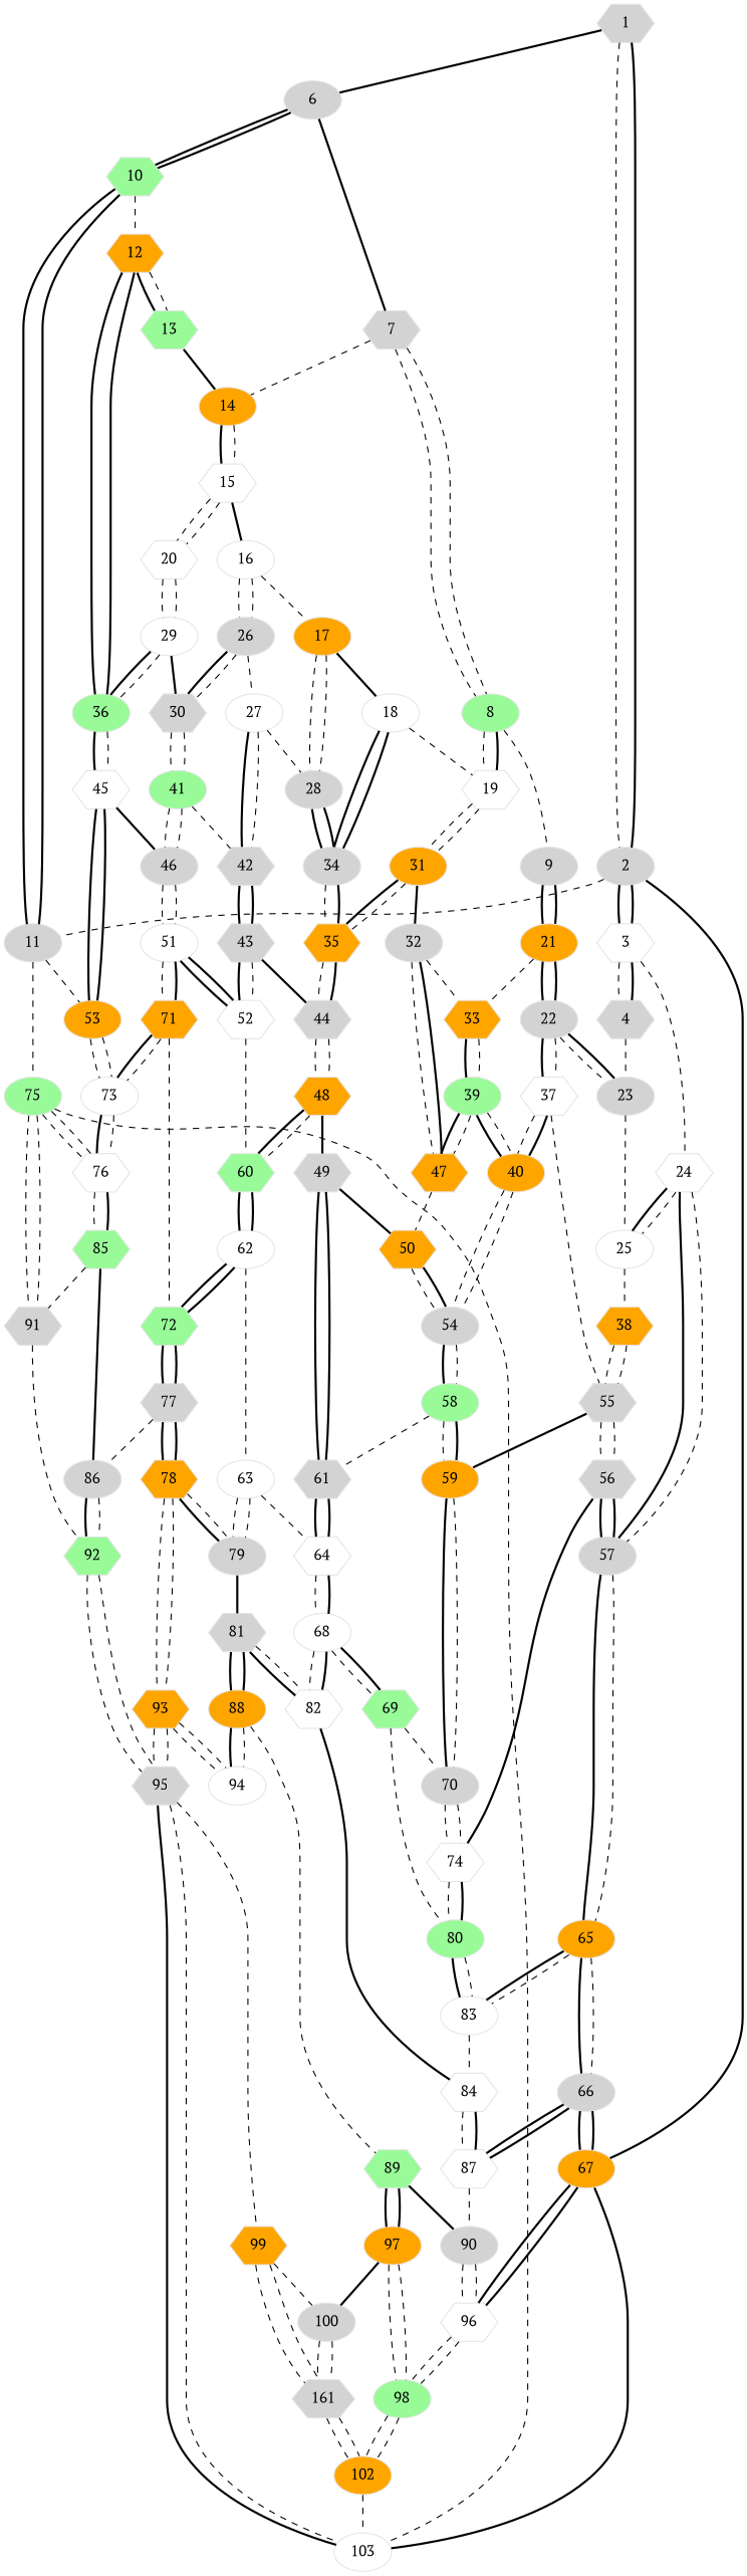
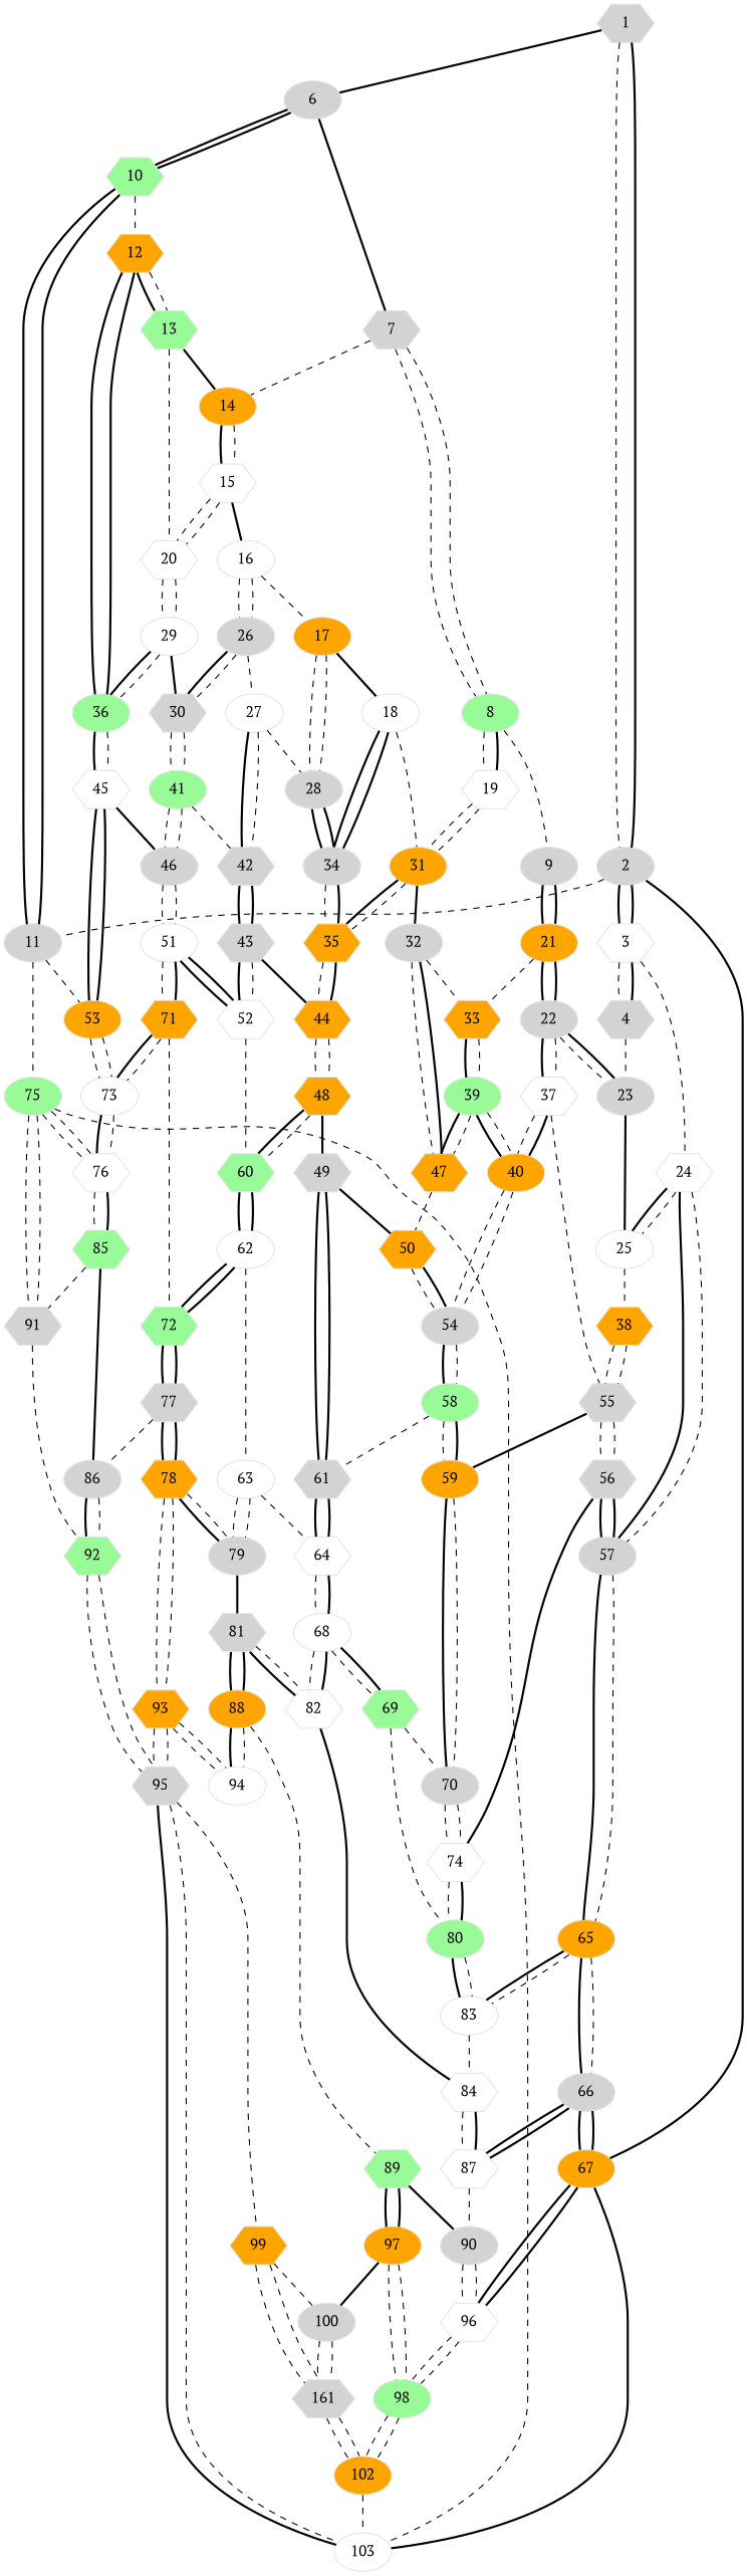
  graph {
    fontname="PT Serif"
    node [color=gray90 fillcolor=lightgrey fontname="PT Serif" shape=ellipse style=filled]
    edge [fontname="PT Serif" style=dashed]
    1 [shape=hexagon]
    2
    6
    3 [fillcolor=white shape=hexagon]
    11
    67 [fillcolor=orange]
    7 [shape=hexagon]
    10 [fillcolor=palegreen shape=hexagon]
    4 [shape=hexagon]
    24 [fillcolor=white shape=hexagon]
    53 [fillcolor=orange]
    75 [fillcolor=palegreen]
    96 [fillcolor=white shape=hexagon]
    103 [fillcolor=white]
    23
    25 [fillcolor=white]
    57
    21 [fillcolor=orange]
    9
    8 [fillcolor=palegreen]
    14 [fillcolor=orange]
    12 [fillcolor=orange shape=hexagon]
    19 [fillcolor=white shape=hexagon]
    15 [fillcolor=white shape=hexagon]
    31 [fillcolor=orange]
    22
    33 [fillcolor=orange shape=hexagon]
    13 [fillcolor=palegreen shape=hexagon]
    36 [fillcolor=palegreen]
    73 [fillcolor=white]
    76 [fillcolor=white shape=hexagon]
    91 [shape=hexagon]
    20 [fillcolor=white shape=hexagon]
    45 [fillcolor=white shape=hexagon]
    29 [fillcolor=white]
    16 [fillcolor=white]
    17 [fillcolor=orange]
    26
    18 [fillcolor=white]
    28
    27 [fillcolor=white]
    30 [shape=hexagon]
    34
    35 [fillcolor=orange shape=hexagon]
    32
    37 [fillcolor=white shape=hexagon]
    39 [fillcolor=palegreen]
    40 [fillcolor=orange]
    55 [shape=hexagon]
    38 [fillcolor=orange shape=hexagon]
    65 [fillcolor=orange]
    42 [shape=hexagon]
    41 [fillcolor=palegreen]
    43 [shape=hexagon]
    46
    47 [fillcolor=orange shape=hexagon]
-   44 [shape=hexagon]
+   44 [fillcolor=orange shape=hexagon]
    50 [fillcolor=orange shape=hexagon]
    48 [fillcolor=orange shape=hexagon]
    54
    56 [shape=hexagon]
    59 [fillcolor=orange]
    58 [fillcolor=palegreen]
    51 [fillcolor=white]
    52 [fillcolor=white shape=hexagon]
    60 [fillcolor=palegreen shape=hexagon]
    49 [shape=hexagon]
    71 [fillcolor=orange shape=hexagon]
    61 [shape=hexagon]
    62 [fillcolor=white]
    64 [fillcolor=white shape=hexagon]
    72 [fillcolor=palegreen shape=hexagon]
    74 [fillcolor=white shape=hexagon]
    70
    80 [fillcolor=palegreen]
    66
    83 [fillcolor=white]
    63 [fillcolor=white]
    68 [fillcolor=white]
    79
    77 [shape=hexagon]
    81 [shape=hexagon]
    69 [fillcolor=palegreen shape=hexagon]
    82 [fillcolor=white shape=hexagon]
    87 [fillcolor=white shape=hexagon]
    84 [fillcolor=white shape=hexagon]
    90
    98 [fillcolor=palegreen]
    78 [fillcolor=orange shape=hexagon]
    86
    85 [fillcolor=palegreen shape=hexagon]
    92 [fillcolor=palegreen shape=hexagon]
    93 [fillcolor=orange shape=hexagon]
    94 [fillcolor=white]
    95 [shape=hexagon]
    88 [fillcolor=orange]
    89 [fillcolor=palegreen shape=hexagon]
    97 [fillcolor=orange]
    100
    99 [fillcolor=orange shape=hexagon]
    n101 [label=161 shape=hexagon]
    102 [fillcolor=orange]
    1 -- 2
    1 -- 2 [style=bold]
    1 -- 6 [style=bold]
    2 -- 3 [style=bold]
    2 -- 3 [style=bold]
    2 -- 11
    2 -- 67 [style=bold]
    6 -- 7 [style=bold]
    6 -- 10 [style=bold]
    6 -- 10 [style=bold]
    3 -- 4
    3 -- 4 [style=bold]
    3 -- 24
    11 -- 53
    11 -- 75
    67 -- 96 [style=bold]
    67 -- 96 [style=bold]
    67 -- 103 [style=bold]
    7 -- 8
    7 -- 8
    7 -- 14
    10 -- 11 [style=bold]
    10 -- 11 [style=bold]
    10 -- 12
    4 -- 23
    24 -- 25 [style=bold]
    24 -- 25
    24 -- 57 [style=bold]
    24 -- 57
    53 -- 73
    53 -- 73
    75 -- 103
    75 -- 76
    75 -- 76
    75 -- 91
    75 -- 91
    96 -- 98
    96 -- 98
-   23 -- 25
+   23 -- 25 [style=bold]
    25 -- 38
    57 -- 65 [style=bold]
    57 -- 65
    21 -- 22 [style=bold]
    21 -- 22 [style=bold]
    21 -- 33
    9 -- 21 [style=bold]
    9 -- 21 [style=bold]
    8 -- 9
    8 -- 19
    8 -- 19 [style=bold]
    14 -- 15 [style=bold]
    14 -- 15
    12 -- 13 [style=bold]
    12 -- 13
    12 -- 36 [style=bold]
    12 -- 36 [style=bold]
    19 -- 31
    19 -- 31
    15 -- 20
    15 -- 20
    15 -- 16 [style=bold]
    31 -- 35 [style=bold]
    31 -- 35
    31 -- 32 [style=bold]
    22 -- 23
    22 -- 23 [style=bold]
    22 -- 37 [style=bold]
    22 -- 37
    33 -- 39 [style=bold]
    33 -- 39
    13 -- 14 [style=bold]
+   13 -- 20
    36 -- 45 [style=bold]
    36 -- 45
    73 -- 76 [style=bold]
    73 -- 76
    76 -- 85
    76 -- 85 [style=bold]
    91 -- 92
    20 -- 29
    20 -- 29
    45 -- 53 [style=bold]
    45 -- 53 [style=bold]
    45 -- 46 [style=bold]
    29 -- 36 [style=bold]
    29 -- 36
    29 -- 30 [style=bold]
    16 -- 17
    16 -- 26
    16 -- 26
    17 -- 18 [style=bold]
    17 -- 28
    17 -- 28
    26 -- 27
    26 -- 30 [style=bold]
    26 -- 30
-   18 -- 19
+   18 -- 31
    18 -- 34 [style=bold]
    18 -- 34 [style=bold]
    28 -- 34 [style=bold]
    28 -- 34 [style=bold]
    27 -- 28
    27 -- 42 [style=bold]
    27 -- 42
    30 -- 41
    30 -- 41
    34 -- 35
    34 -- 35 [style=bold]
    35 -- 44
    35 -- 44 [style=bold]
    32 -- 33
    32 -- 47
    32 -- 47 [style=bold]
    37 -- 40
    37 -- 40 [style=bold]
    37 -- 55
    39 -- 40 [style=bold]
    39 -- 40
    39 -- 47 [style=bold]
    39 -- 47
    40 -- 54
    40 -- 54
    55 -- 56
    55 -- 56
    55 -- 59 [style=bold]
    38 -- 55
    38 -- 55
    65 -- 66 [style=bold]
    65 -- 66
    65 -- 83 [style=bold]
    65 -- 83
    42 -- 43 [style=bold]
    42 -- 43 [style=bold]
    41 -- 42
    41 -- 46
    41 -- 46
    43 -- 44 [style=bold]
    43 -- 52 [style=bold]
    43 -- 52
    46 -- 51
    46 -- 51
    47 -- 50
    44 -- 48
    44 -- 48
    50 -- 54
    50 -- 54 [style=bold]
    48 -- 60 [style=bold]
    48 -- 60
    48 -- 49 [style=bold]
    54 -- 58 [style=bold]
    54 -- 58
    56 -- 57 [style=bold]
    56 -- 57 [style=bold]
    56 -- 74 [style=bold]
    59 -- 70 [style=bold]
    59 -- 70
    58 -- 59
    58 -- 59 [style=bold]
    58 -- 61
    51 -- 52 [style=bold]
    51 -- 52 [style=bold]
    51 -- 71
    51 -- 71 [style=bold]
    52 -- 60
    60 -- 62 [style=bold]
    60 -- 62 [style=bold]
    49 -- 50 [style=bold]
    49 -- 61 [style=bold]
    49 -- 61 [style=bold]
    71 -- 73 [style=bold]
    71 -- 73
    71 -- 72
    61 -- 64 [style=bold]
    61 -- 64 [style=bold]
    62 -- 72 [style=bold]
    62 -- 72 [style=bold]
    62 -- 63
    64 -- 68
    64 -- 68 [style=bold]
    72 -- 77 [style=bold]
    72 -- 77 [style=bold]
    74 -- 80
    74 -- 80 [style=bold]
    70 -- 74
    70 -- 74
    80 -- 83 [style=bold]
    80 -- 83
    66 -- 67 [style=bold]
    66 -- 67 [style=bold]
    66 -- 87 [style=bold]
    66 -- 87 [style=bold]
    83 -- 84
    63 -- 64
    63 -- 79
    63 -- 79
    68 -- 69
    68 -- 69 [style=bold]
    68 -- 82
    68 -- 82 [style=bold]
    79 -- 81 [style=bold]
    77 -- 78 [style=bold]
    77 -- 78 [style=bold]
    77 -- 86
    81 -- 82 [style=bold]
    81 -- 82
    81 -- 88 [style=bold]
    81 -- 88 [style=bold]
    69 -- 70
    69 -- 80
    82 -- 84 [style=bold]
    87 -- 90
    84 -- 87
    84 -- 87 [style=bold]
    90 -- 96
    90 -- 96
    98 -- 102
    98 -- 102
    78 -- 79 [style=bold]
    78 -- 79
    78 -- 93
    78 -- 93
    86 -- 92 [style=bold]
    86 -- 92
    85 -- 91
    85 -- 86 [style=bold]
    92 -- 95
    92 -- 95
    93 -- 94
    93 -- 94
    93 -- 95
    93 -- 95
    95 -- 103 [style=bold]
    95 -- 103
    95 -- 99
    88 -- 94 [style=bold]
    88 -- 94
    88 -- 89
    89 -- 90 [style=bold]
    89 -- 97 [style=bold]
    89 -- 97 [style=bold]
    97 -- 98
    97 -- 98
    97 -- 100 [style=bold]
    100 -- n101
    100 -- n101
    99 -- 100
    99 -- n101
    99 -- n101
    n101 -- 102
    n101 -- 102
    102 -- 103
  }
